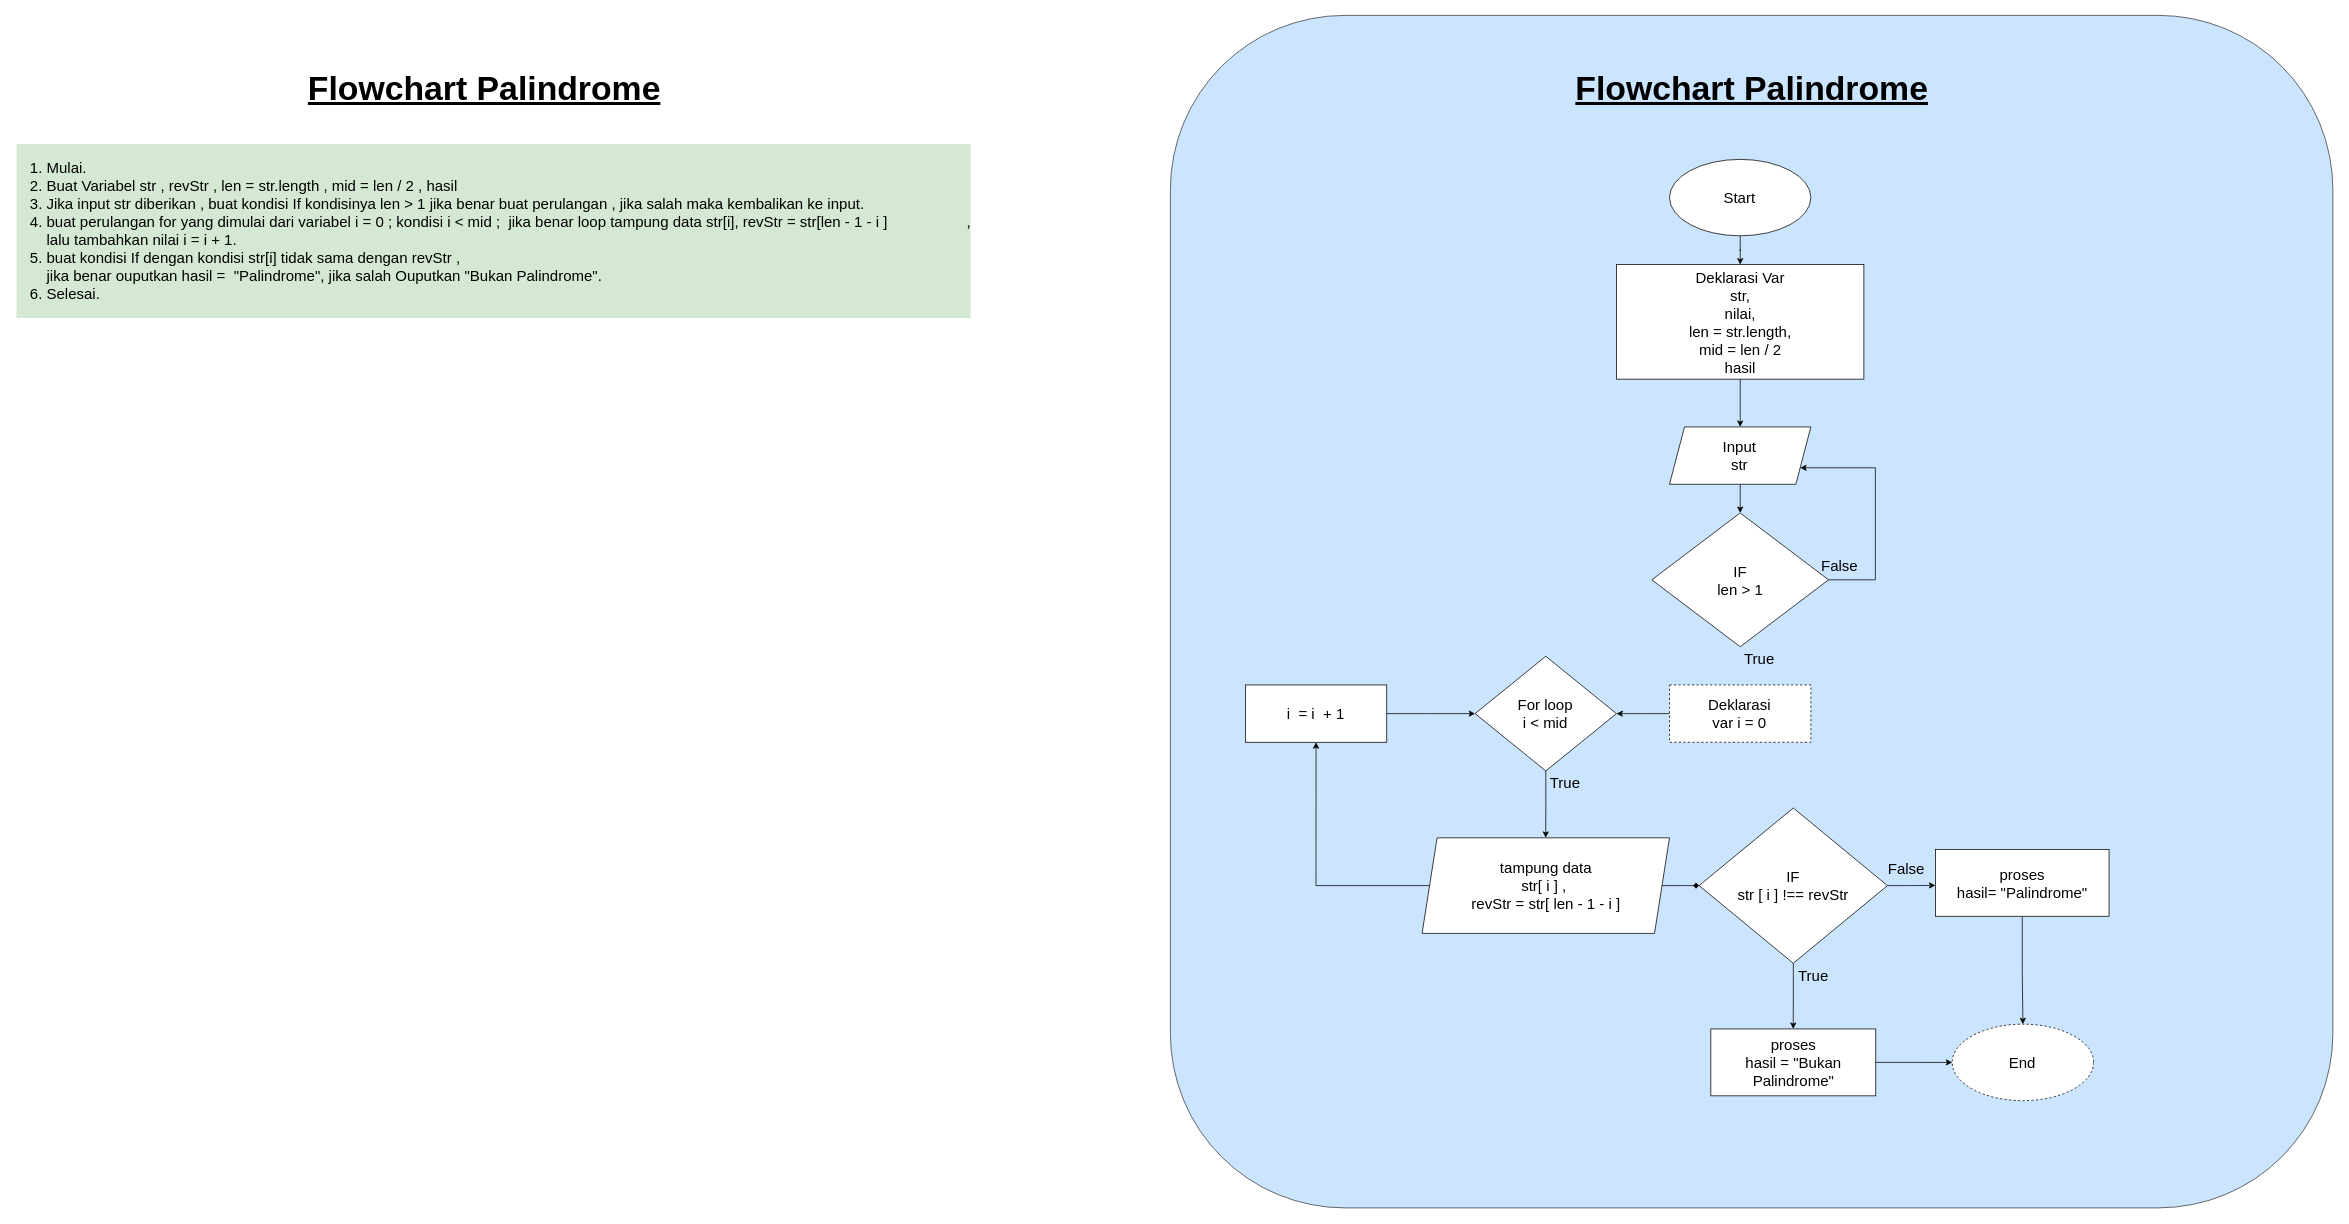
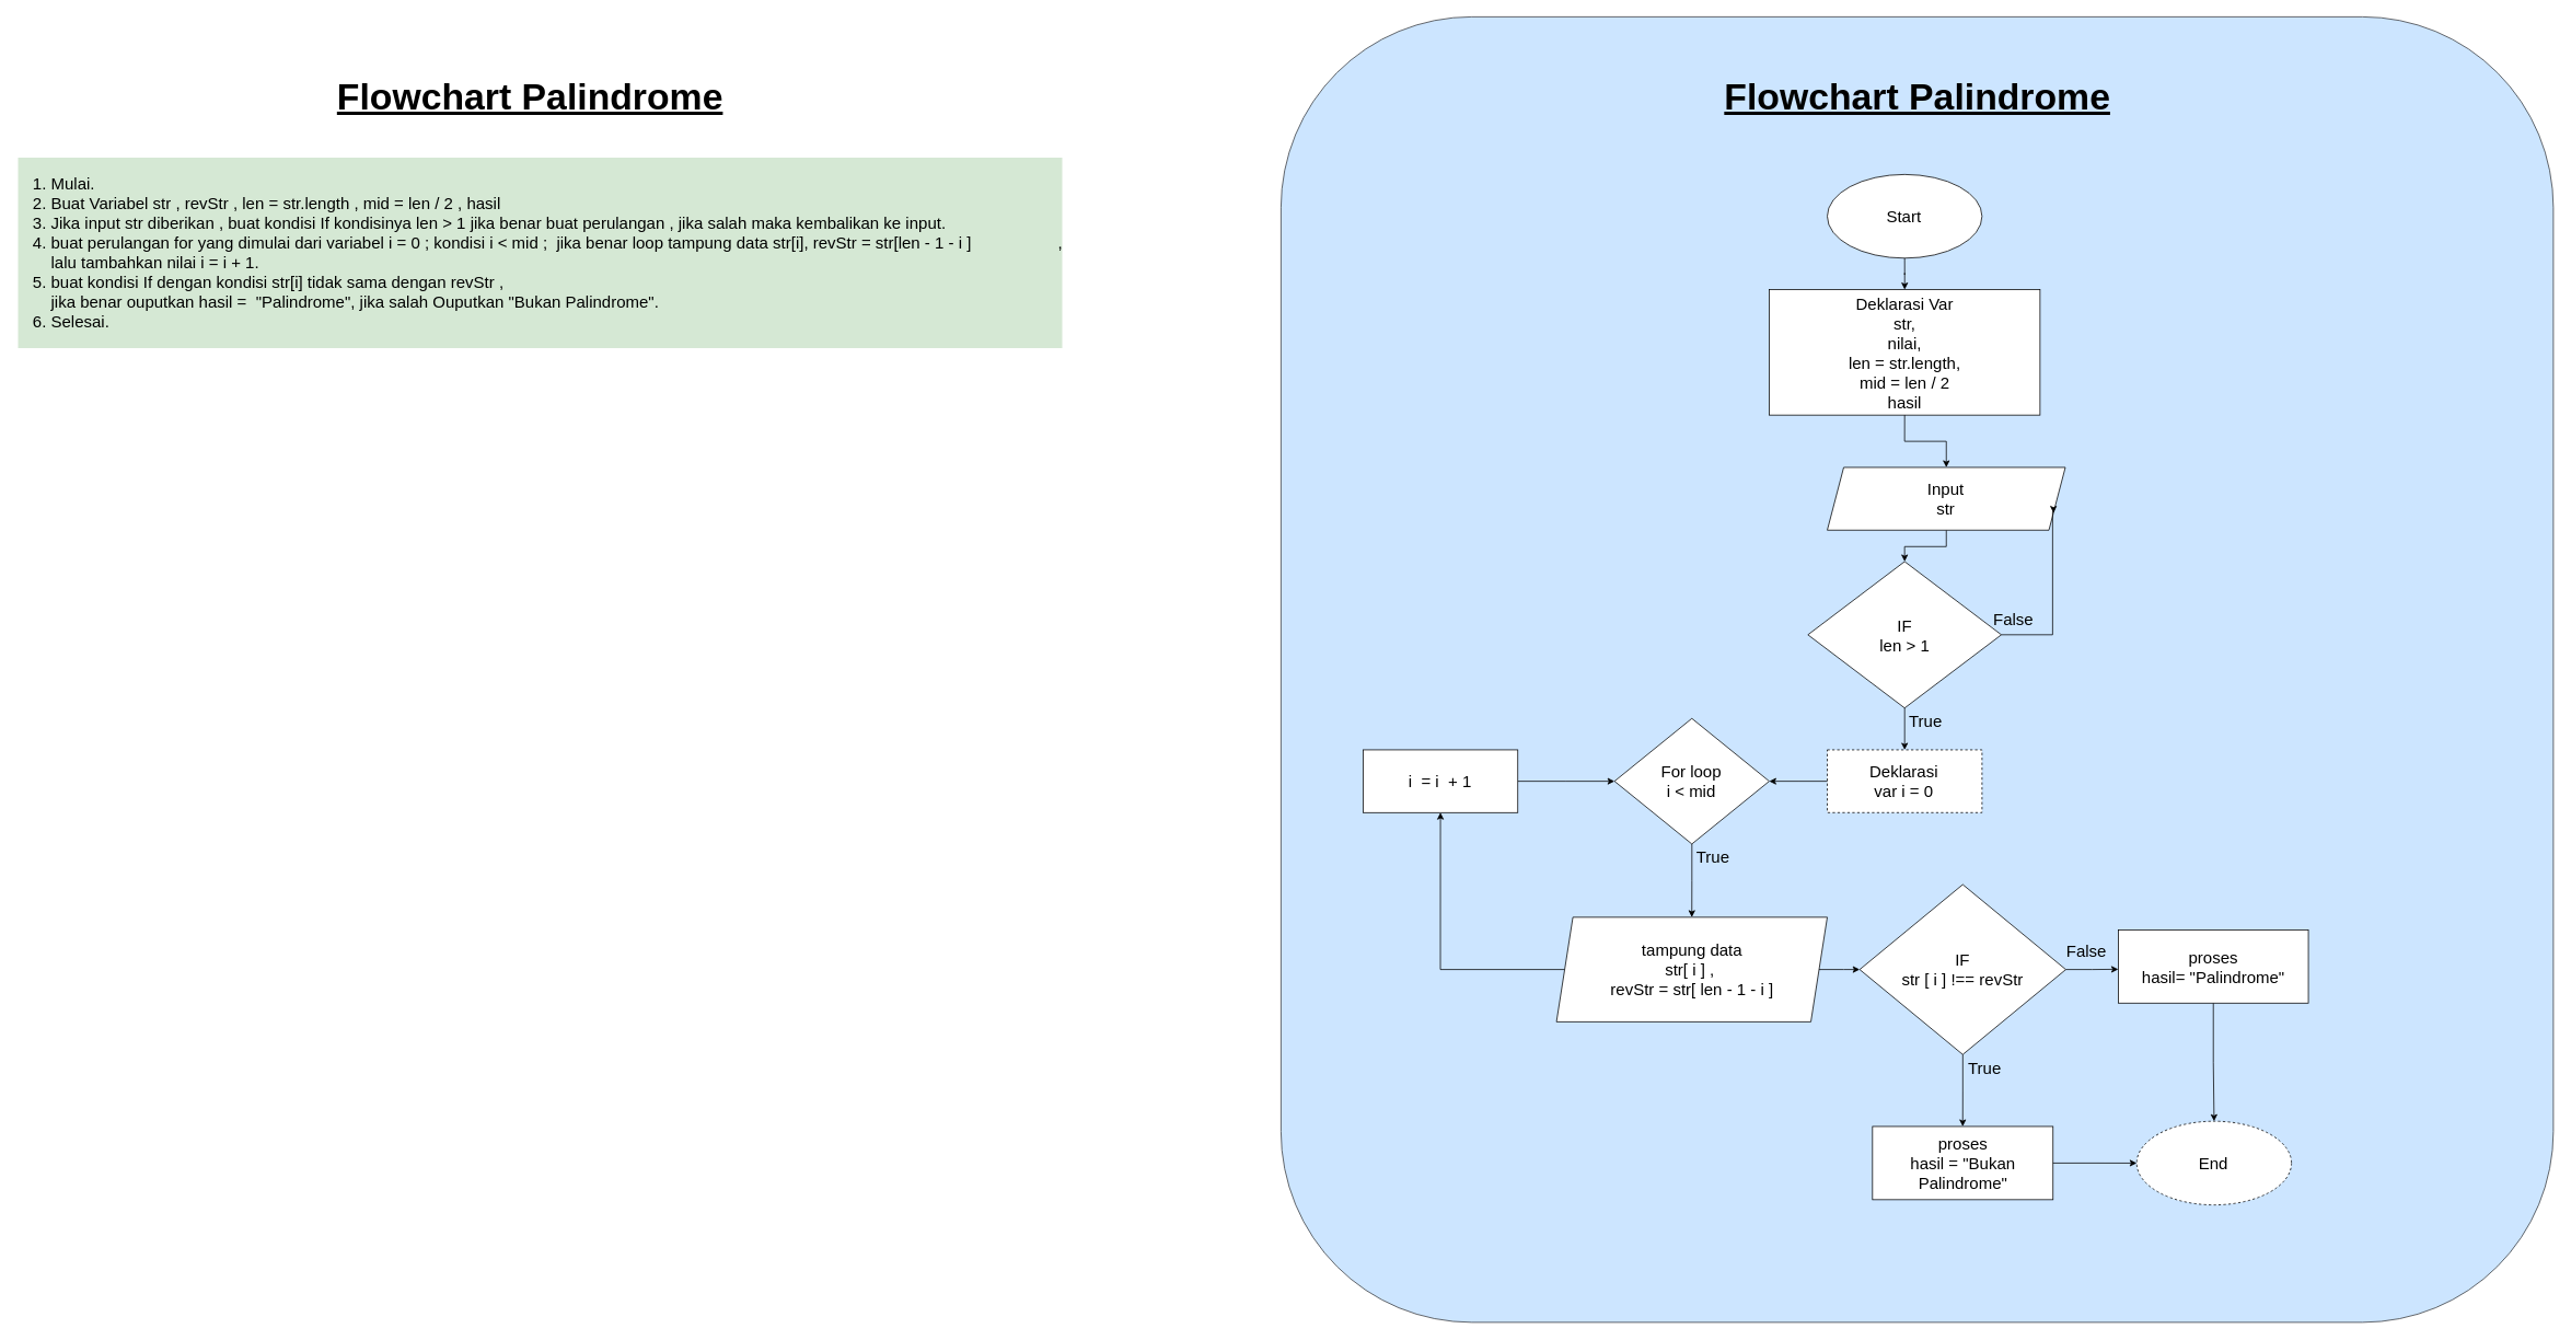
  <mxCell id="0" />
  <mxCell id="1" parent="0" />
  <mxCell id="2" value="" style="rounded=1;whiteSpace=wrap;html=1;labelBackgroundColor=none;labelBorderColor=none;fontSize=20;fontStyle=0;fillColor=#cce5ff;strokeColor=#36393d;container=0;" parent="1" vertex="1"><mxGeometry x="1560" y="20" width="1550" height="1590" as="geometry" /></mxCell>
  <mxCell id="3" value="&lt;font style=&quot;font-size: 45px;&quot;&gt;&lt;b&gt;&lt;u&gt;Flowchart Palindrome&lt;/u&gt;&lt;/b&gt;&lt;/font&gt;" style="text;html=1;align=center;verticalAlign=middle;resizable=0;points=[];autosize=1;strokeColor=none;fillColor=none;fontSize=20;container=0;" parent="1" vertex="1"><mxGeometry x="2090" y="82" width="490" height="70" as="geometry" /></mxCell>
  <mxCell id="4" value="proses&lt;br style=&quot;font-size: 20px;&quot;&gt;hasil = &quot;Bukan Palindrome&quot;" style="whiteSpace=wrap;html=1;fontSize=20;labelBackgroundColor=none;labelBorderColor=none;fontStyle=0;container=0;" parent="1" vertex="1"><mxGeometry x="2280.605" y="1371.441" width="219.915" height="89.188" as="geometry" /></mxCell>
  <mxCell id="5" style="edgeStyle=orthogonalEdgeStyle;rounded=0;orthogonalLoop=1;jettySize=auto;html=1;entryX=0.5;entryY=0;entryDx=0;entryDy=0;" parent="1" source="6" target="8" edge="1"><mxGeometry relative="1" as="geometry" /></mxCell>
  <mxCell id="6" value="proses&lt;br style=&quot;font-size: 20px;&quot;&gt;hasil= &quot;Palindrome&quot;" style="whiteSpace=wrap;html=1;fontSize=20;labelBackgroundColor=none;labelBorderColor=none;fontStyle=0;container=0;" parent="1" vertex="1"><mxGeometry x="2580.003" y="1132.002" width="231.571" height="89.188" as="geometry" /></mxCell>
  <mxCell id="7" value="Start" style="ellipse;whiteSpace=wrap;html=1;labelBackgroundColor=none;labelBorderColor=none;fontSize=20;fontStyle=0;container=0;" parent="1" vertex="1"><mxGeometry x="2225.496" y="212" width="188.499" height="101.929" as="geometry" /></mxCell>
  <mxCell id="8" value="End" style="ellipse;whiteSpace=wrap;html=1;labelBackgroundColor=none;labelBorderColor=none;fontSize=20;fontStyle=0;container=0;dashed=1;" parent="1" vertex="1"><mxGeometry x="2602.493" y="1365.071" width="188.499" height="101.929" as="geometry" /></mxCell>
  <mxCell id="9" value="&lt;font style=&quot;font-size: 20px;&quot;&gt;Deklarasi Var&lt;br style=&quot;font-size: 20px;&quot;&gt;str,&lt;br style=&quot;font-size: 20px;&quot;&gt;nilai,&lt;br style=&quot;font-size: 20px;&quot;&gt;len = str.length,&lt;br style=&quot;font-size: 20px;&quot;&gt;mid = len / 2&lt;br style=&quot;font-size: 20px;&quot;&gt;hasil&lt;/font&gt;" style="whiteSpace=wrap;html=1;fontSize=20;labelBackgroundColor=none;labelBorderColor=none;fontStyle=0;container=0;" parent="1" vertex="1"><mxGeometry x="2154.809" y="352.152" width="329.873" height="152.893" as="geometry" /></mxCell>
  <mxCell id="10" value="" style="edgeStyle=orthogonalEdgeStyle;rounded=0;orthogonalLoop=1;jettySize=auto;html=1;labelBackgroundColor=none;labelBorderColor=none;fontSize=20;fontStyle=0" parent="1" source="7" target="9" edge="1"><mxGeometry relative="1" as="geometry" /></mxCell>
  <mxCell id="11" value="IF&lt;br style=&quot;font-size: 20px;&quot;&gt;len &amp;gt; 1" style="rhombus;whiteSpace=wrap;html=1;fontSize=20;labelBackgroundColor=none;labelBorderColor=none;fontStyle=0;container=0;" parent="1" vertex="1"><mxGeometry x="2201.934" y="683.421" width="235.623" height="178.376" as="geometry" /></mxCell>
  <mxCell id="12" style="edgeStyle=orthogonalEdgeStyle;rounded=0;orthogonalLoop=1;jettySize=auto;html=1;exitX=0.5;exitY=1;exitDx=0;exitDy=0;entryX=0.5;entryY=0;entryDx=0;entryDy=0;fontSize=20;labelBackgroundColor=none;labelBorderColor=none;fontStyle=0" parent="1" source="13" target="11" edge="1"><mxGeometry relative="1" as="geometry" /></mxCell>
- <mxCell id="13" value="Input&lt;br style=&quot;font-size: 20px;&quot;&gt;str" style="shape=parallelogram;perimeter=parallelogramPerimeter;whiteSpace=wrap;html=1;fixedSize=1;fontSize=20;labelBackgroundColor=none;labelBorderColor=none;fontStyle=0;container=0;" parent="1" vertex="1"><mxGeometry x="2225.496" y="568.751" width="188.499" height="76.447" as="geometry" /></mxCell>
+ <mxCell id="13" value="Input&lt;br style=&quot;font-size: 20px;&quot;&gt;str" style="shape=parallelogram;perimeter=parallelogramPerimeter;whiteSpace=wrap;html=1;fixedSize=1;fontSize=20;labelBackgroundColor=none;labelBorderColor=none;fontStyle=0;container=0;" parent="1" vertex="1"><mxGeometry x="2225.496" y="568.751" width="290" height="76.447" as="geometry" /></mxCell>
  <mxCell id="14" style="edgeStyle=orthogonalEdgeStyle;rounded=0;orthogonalLoop=1;jettySize=auto;html=1;exitX=0.5;exitY=1;exitDx=0;exitDy=0;entryX=0.5;entryY=0;entryDx=0;entryDy=0;fontSize=20;labelBackgroundColor=none;labelBorderColor=none;fontStyle=0" parent="1" source="9" target="13" edge="1"><mxGeometry relative="1" as="geometry" /></mxCell>
  <mxCell id="15" style="edgeStyle=orthogonalEdgeStyle;rounded=0;orthogonalLoop=1;jettySize=auto;html=1;entryX=1;entryY=0.75;entryDx=0;entryDy=0;fontSize=20;labelBackgroundColor=none;labelBorderColor=none;fontStyle=0" parent="1" source="11" target="13" edge="1"><mxGeometry relative="1" as="geometry"><Array as="points"><mxPoint x="2500" y="773" /><mxPoint x="2500" y="623" /></Array></mxGeometry></mxCell>
  <mxCell id="16" value="True" style="text;html=1;align=center;verticalAlign=middle;resizable=0;points=[];autosize=1;fontSize=20;labelBackgroundColor=none;labelBorderColor=none;fontStyle=0;container=0;" parent="1" vertex="1"><mxGeometry x="2314.745" y="856.797" width="60" height="40" as="geometry" /></mxCell>
  <mxCell id="17" value="False" style="text;html=1;align=center;verticalAlign=middle;resizable=0;points=[];autosize=1;fontSize=20;labelBackgroundColor=none;labelBorderColor=none;fontStyle=0;container=0;" parent="1" vertex="1"><mxGeometry x="2416.849" y="733.386" width="70" height="40" as="geometry" /></mxCell>
  <mxCell id="18" value="Deklarasi&lt;br style=&quot;font-size: 20px;&quot;&gt;var i = 0" style="rounded=0;whiteSpace=wrap;html=1;fontSize=20;labelBackgroundColor=none;labelBorderColor=none;fontStyle=0;container=0;dashed=1;" parent="1" vertex="1"><mxGeometry x="2225.496" y="912.761" width="188.499" height="76.447" as="geometry" /></mxCell>
+ <mxCell id="19" style="edgeStyle=orthogonalEdgeStyle;rounded=0;orthogonalLoop=1;jettySize=auto;html=1;exitX=0.5;exitY=1;exitDx=0;exitDy=0;entryX=0.5;entryY=0;entryDx=0;entryDy=0;fontSize=20;labelBackgroundColor=none;labelBorderColor=none;fontStyle=0" parent="1" source="11" target="18" edge="1"><mxGeometry relative="1" as="geometry" /></mxCell>
  <mxCell id="20" value="For loop&lt;br style=&quot;font-size: 20px;&quot;&gt;i &amp;lt; mid" style="rhombus;whiteSpace=wrap;html=1;fontSize=20;rounded=0;labelBackgroundColor=none;labelBorderColor=none;fontStyle=0;container=0;" parent="1" vertex="1"><mxGeometry x="1966.31" y="874.538" width="188.499" height="152.893" as="geometry" /></mxCell>
  <mxCell id="21" value="" style="edgeStyle=orthogonalEdgeStyle;rounded=0;orthogonalLoop=1;jettySize=auto;html=1;fontSize=20;labelBackgroundColor=none;labelBorderColor=none;fontStyle=0" parent="1" source="18" target="20" edge="1"><mxGeometry relative="1" as="geometry" /></mxCell>
  <mxCell id="22" style="edgeStyle=orthogonalEdgeStyle;rounded=0;orthogonalLoop=1;jettySize=auto;html=1;fontSize=20;labelBackgroundColor=none;labelBorderColor=none;fontStyle=0" parent="1" source="23" target="20" edge="1"><mxGeometry relative="1" as="geometry" /></mxCell>
  <mxCell id="23" value="i&amp;nbsp; = i&amp;nbsp; + 1" style="rounded=0;whiteSpace=wrap;html=1;fontSize=20;labelBackgroundColor=none;labelBorderColor=none;fontStyle=0;container=0;" parent="1" vertex="1"><mxGeometry x="1660" y="912.761" width="188.499" height="76.447" as="geometry" /></mxCell>
  <mxCell id="24" style="edgeStyle=orthogonalEdgeStyle;rounded=0;orthogonalLoop=1;jettySize=auto;html=1;entryX=0.5;entryY=1;entryDx=0;entryDy=0;fontSize=20;labelBackgroundColor=none;labelBorderColor=none;fontStyle=0" parent="1" source="25" target="23" edge="1"><mxGeometry relative="1" as="geometry" /></mxCell>
  <mxCell id="25" value="tampung data&lt;br style=&quot;font-size: 20px;&quot;&gt;str[ i ] ,&amp;nbsp;&lt;br style=&quot;font-size: 20px;&quot;&gt;revStr = str[ len - 1 - i ]" style="shape=parallelogram;perimeter=parallelogramPerimeter;whiteSpace=wrap;html=1;fixedSize=1;fontSize=20;labelBackgroundColor=none;labelBorderColor=none;fontStyle=0;container=0;" parent="1" vertex="1"><mxGeometry x="1895.623" y="1116.619" width="329.873" height="127.411" as="geometry" /></mxCell>
  <mxCell id="26" style="edgeStyle=orthogonalEdgeStyle;rounded=0;orthogonalLoop=1;jettySize=auto;html=1;fontSize=20;labelBackgroundColor=none;labelBorderColor=none;fontStyle=0" parent="1" source="20" target="25" edge="1"><mxGeometry relative="1" as="geometry" /></mxCell>
  <mxCell id="27" value="True" style="text;html=1;align=center;verticalAlign=middle;resizable=0;points=[];autosize=1;fontSize=20;labelBackgroundColor=none;labelBorderColor=none;fontStyle=0;container=0;" parent="1" vertex="1"><mxGeometry x="2055.56" y="1022" width="60" height="40" as="geometry" /></mxCell>
  <mxCell id="28" style="edgeStyle=orthogonalEdgeStyle;rounded=0;orthogonalLoop=1;jettySize=auto;html=1;" parent="1" source="30" target="4" edge="1"><mxGeometry relative="1" as="geometry" /></mxCell>
  <mxCell id="29" style="edgeStyle=orthogonalEdgeStyle;rounded=0;orthogonalLoop=1;jettySize=auto;html=1;" parent="1" source="30" edge="1"><mxGeometry relative="1" as="geometry"><mxPoint x="2580" y="1180" as="targetPoint" /></mxGeometry></mxCell>
  <mxCell id="30" value="IF&lt;br style=&quot;font-size: 20px;&quot;&gt;str [ i ] !== revStr" style="rhombus;whiteSpace=wrap;html=1;fontSize=20;labelBackgroundColor=none;labelBorderColor=none;fontStyle=0;container=0;" parent="1" vertex="1"><mxGeometry x="2265.018" y="1076.803" width="251.08" height="207.043" as="geometry" /></mxCell>
- <mxCell id="31" value="" style="edgeStyle=orthogonalEdgeStyle;rounded=0;orthogonalLoop=1;jettySize=auto;html=1;fontSize=20;labelBackgroundColor=none;labelBorderColor=none;fontStyle=0;endArrow=diamond;" parent="1" source="25" target="30" edge="1"><mxGeometry relative="1" as="geometry" /></mxCell>
+ <mxCell id="31" value="" style="edgeStyle=orthogonalEdgeStyle;rounded=0;orthogonalLoop=1;jettySize=auto;html=1;fontSize=20;labelBackgroundColor=none;labelBorderColor=none;fontStyle=0" parent="1" source="25" target="30" edge="1"><mxGeometry relative="1" as="geometry" /></mxCell>
  <mxCell id="32" value="True" style="text;html=1;align=center;verticalAlign=middle;resizable=0;points=[];autosize=1;fontSize=20;labelBackgroundColor=none;labelBorderColor=none;fontStyle=0;container=0;" parent="1" vertex="1"><mxGeometry x="2387.434" y="1280.441" width="60" height="40" as="geometry" /></mxCell>
  <mxCell id="33" value="False" style="text;html=1;align=center;verticalAlign=middle;resizable=0;points=[];autosize=1;fontSize=20;labelBackgroundColor=none;labelBorderColor=none;fontStyle=0;container=0;" parent="1" vertex="1"><mxGeometry x="2506.342" y="1136.726" width="70" height="40" as="geometry" /></mxCell>
  <mxCell id="34" style="edgeStyle=orthogonalEdgeStyle;rounded=0;orthogonalLoop=1;jettySize=auto;html=1;fontSize=20;labelBackgroundColor=none;labelBorderColor=none;fontStyle=0;exitX=1;exitY=0.5;exitDx=0;exitDy=0;" parent="1" source="4" target="8" edge="1"><mxGeometry relative="1" as="geometry"><mxPoint x="2506.343" y="1416" as="sourcePoint" /></mxGeometry></mxCell>
  <mxCell id="35" value="&lt;font style=&quot;font-size: 45px;&quot;&gt;&lt;b&gt;&lt;u&gt;Flowchart Palindrome&lt;/u&gt;&lt;/b&gt;&lt;/font&gt;" style="text;html=1;align=center;verticalAlign=middle;resizable=0;points=[];autosize=1;strokeColor=none;fillColor=none;fontSize=20;container=0;" vertex="1" parent="1"><mxGeometry x="400" y="82" width="490" height="70" as="geometry" /></mxCell>
  <mxCell id="36" value="&lt;ol&gt;&lt;li&gt;Mulai.&lt;/li&gt;&lt;li style=&quot;&quot;&gt;Buat Variabel str , revStr , len = str.length , mid = len / 2 , hasil&lt;/li&gt;&lt;li style=&quot;&quot;&gt;Jika input str diberikan , buat kondisi If kondisinya len &amp;gt; 1 jika benar buat perulangan , jika salah maka kembalikan ke input.&lt;/li&gt;&lt;li style=&quot;&quot;&gt;buat perulangan for yang dimulai dari variabel i = 0 ; kondisi i &amp;lt; mid ;&amp;nbsp; jika benar loop tampung data str[i], revStr = str[len - 1 - i ]&amp;nbsp; &amp;nbsp; &amp;nbsp; &amp;nbsp; &amp;nbsp; &amp;nbsp; &amp;nbsp; &amp;nbsp; &amp;nbsp; &amp;nbsp;,&lt;br&gt;lalu tambahkan nilai i = i + 1.&lt;br&gt;&lt;/li&gt;&lt;li style=&quot;&quot;&gt;buat kondisi If dengan kondisi str[i] tidak sama dengan revStr , &lt;br&gt;jika benar ouputkan hasil =&amp;nbsp; &quot;Palindrome&quot;, jika salah Ouputkan &quot;Bukan Palindrome&quot;.&lt;/li&gt;&lt;li style=&quot;&quot;&gt;Selesai.&lt;/li&gt;&lt;/ol&gt;" style="text;html=1;align=left;verticalAlign=middle;resizable=0;points=[];autosize=1;strokeColor=none;fillColor=none;fontSize=20;labelBackgroundColor=#D5E8D4;" vertex="1" parent="1"><mxGeometry x="20" y="182" width="1300" height="250" as="geometry" /></mxCell>
